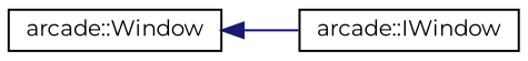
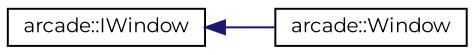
  digraph {
    rankdir=LR
    fontname=Montserrat
    node [color=black fillcolor=white fontname=Montserrat fontsize=10 shape=record style=filled]
    n1 [height=0.2 label="arcade::IWindow" width=0.4]
    n2 [height=0.2 label="arcade::Window" width=0.4]
-   n2 -> n1 [color=midnightblue dir=back fontname=Montserrat fontsize=10 labelfontname=Helvetica labelfontsize=10 style=solid]
+   n1 -> n2 [color=midnightblue dir=back fontname=Montserrat fontsize=10 labelfontname=Helvetica labelfontsize=10 style=solid]
  }
